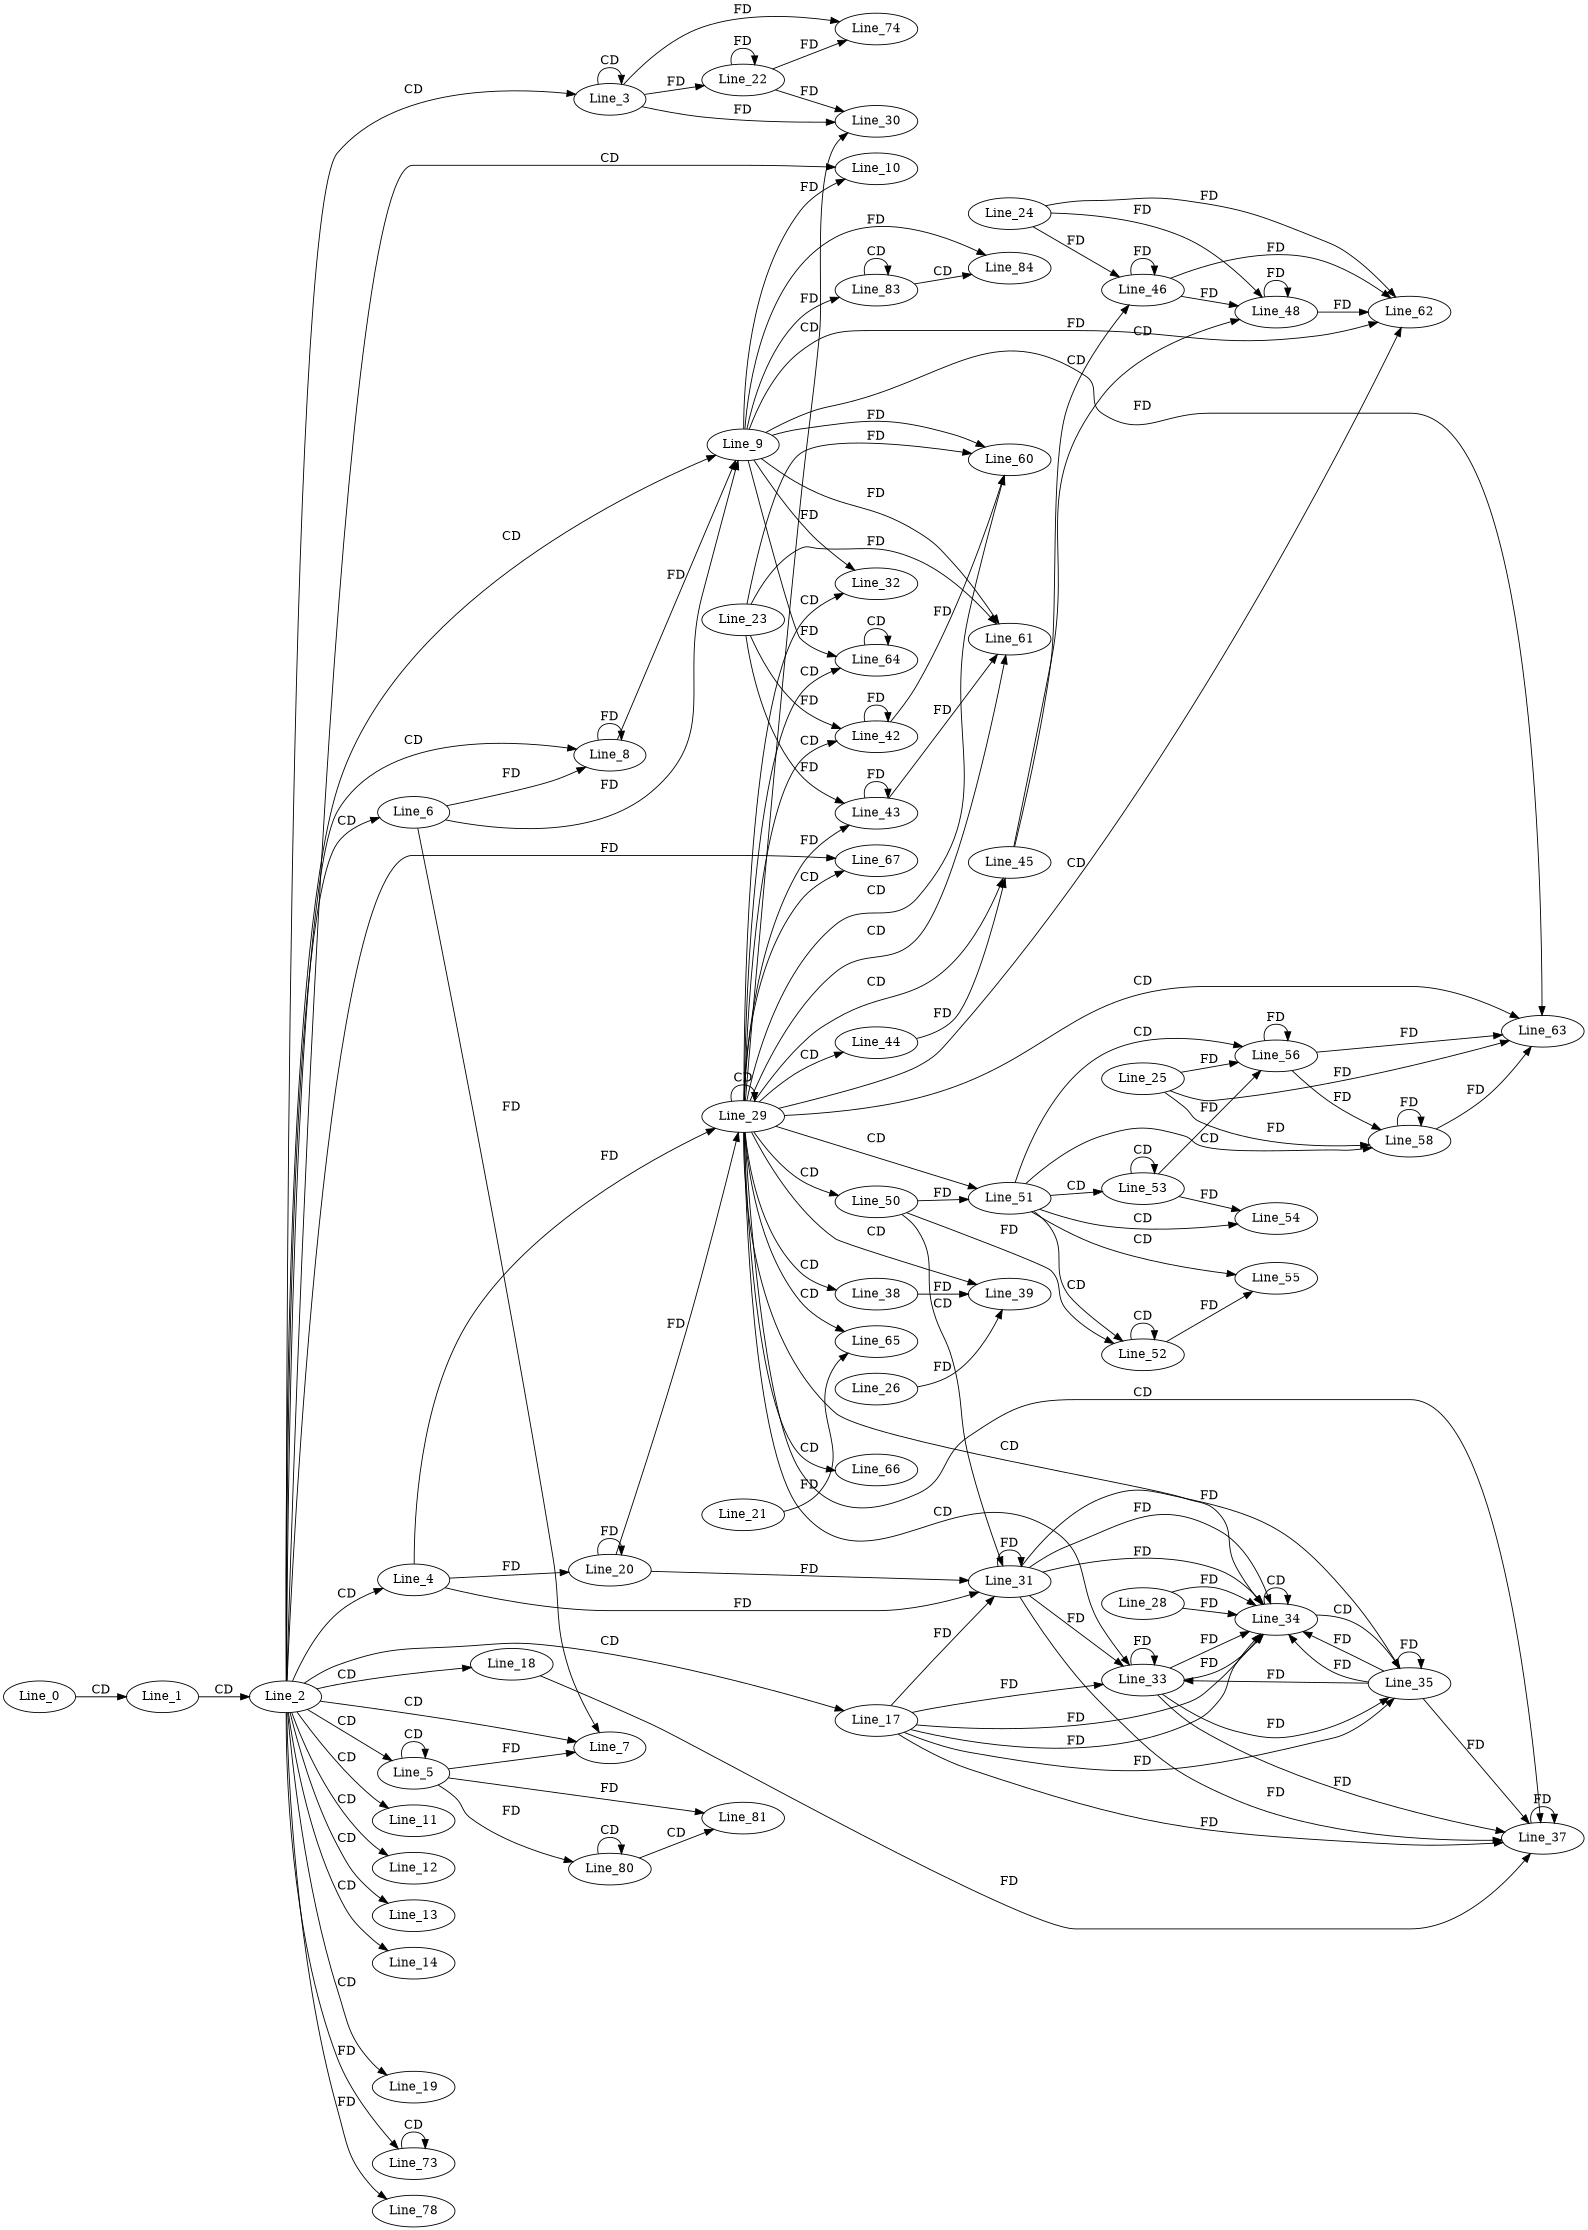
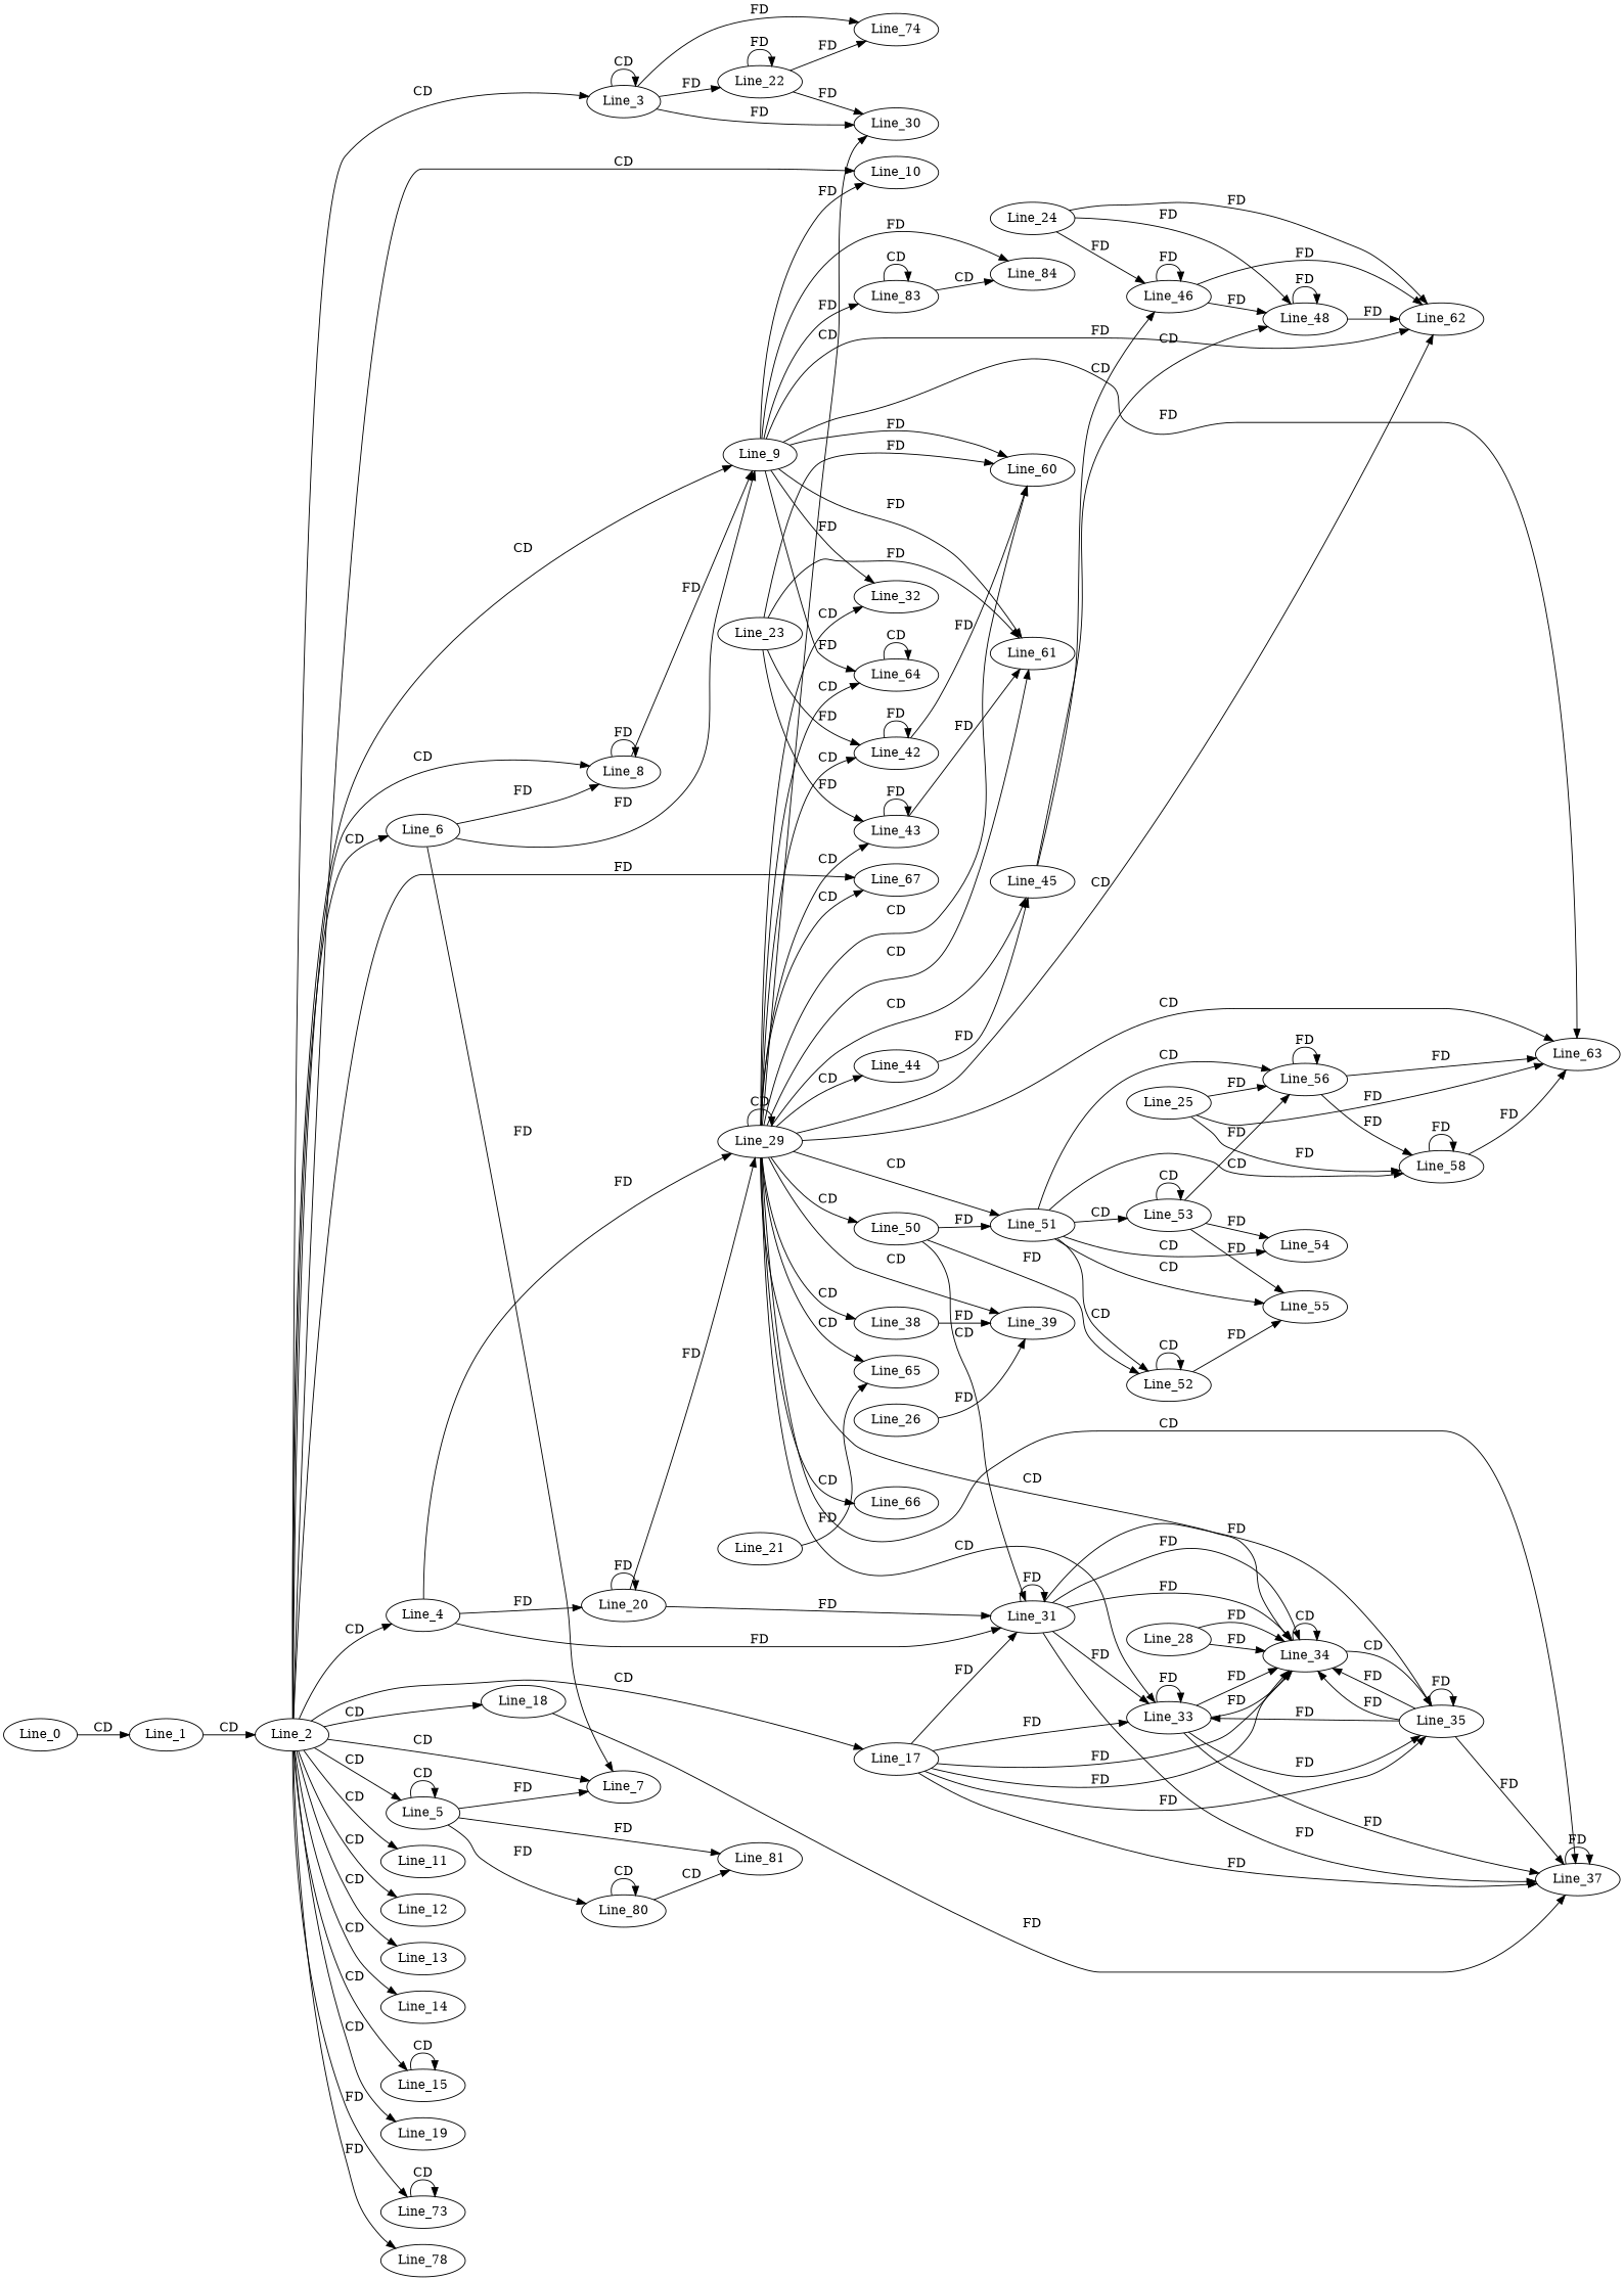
  digraph {
    rankdir=LR
    Line_0
    Line_1
    Line_2
    Line_3
    Line_4
    Line_5
    Line_6
    Line_7
    Line_8
    Line_9
    Line_10
    Line_11
    Line_12
    Line_13
    Line_14
+   Line_15
    n17 [label=Line_19]
    Line_17
    Line_18
    Line_67
    Line_73
    Line_78
    Line_22
    Line_30
    Line_74
    Line_20
    Line_29
    Line_31
    Line_80
    Line_81
    Line_32
    Line_60
    Line_61
    Line_62
    Line_63
    Line_64
    Line_83
    Line_84
    Line_33
    Line_34
    Line_35
    Line_37
    Line_38
    Line_39
    Line_42
    Line_43
    Line_44
    Line_45
    Line_50
    Line_51
    Line_65
    Line_66
    Line_46
    Line_48
    Line_52
    Line_53
    Line_54
    Line_55
    Line_56
    Line_58
    Line_28
    Line_26
    Line_23
    Line_24
    Line_25
    Line_21
    Line_0 -> Line_1 [label=CD]
    Line_1 -> Line_2 [label=CD]
    Line_2 -> Line_3 [label=CD]
    Line_2 -> Line_4 [label=CD]
    Line_2 -> Line_5 [label=CD]
    Line_2 -> Line_6 [label=CD]
    Line_2 -> Line_7 [label=CD]
    Line_2 -> Line_8 [label=CD]
    Line_2 -> Line_9 [label=CD]
    Line_2 -> Line_10 [label=CD]
    Line_2 -> Line_11 [label=CD]
    Line_2 -> Line_12 [label=CD]
    Line_2 -> Line_13 [label=CD]
    Line_2 -> Line_14 [label=CD]
+   Line_2 -> Line_15 [label=CD]
    Line_2 -> n17 [label=CD]
    Line_2 -> Line_17 [label=CD]
    Line_2 -> Line_18 [label=CD]
    Line_2 -> Line_67 [label=FD]
    Line_2 -> Line_73 [label=FD]
    Line_2 -> Line_78 [label=FD]
    Line_3 -> Line_3 [label=CD]
    Line_3 -> Line_22 [label=FD]
    Line_3 -> Line_30 [label=FD]
    Line_3 -> Line_74 [label=FD]
    Line_4 -> Line_20 [label=FD]
    Line_4 -> Line_29 [label=FD]
    Line_4 -> Line_31 [label=FD]
    Line_5 -> Line_5 [label=CD]
    Line_5 -> Line_7 [label=FD]
    Line_5 -> Line_80 [label=FD]
    Line_5 -> Line_81 [label=FD]
    Line_6 -> Line_7 [label=FD]
    Line_6 -> Line_8 [label=FD]
    Line_6 -> Line_9 [label=FD]
    Line_8 -> Line_8 [label=FD]
    Line_8 -> Line_9 [label=FD]
    Line_9 -> Line_10 [label=FD]
    Line_9 -> Line_32 [label=FD]
    Line_9 -> Line_60 [label=FD]
    Line_9 -> Line_61 [label=FD]
    Line_9 -> Line_62 [label=FD]
    Line_9 -> Line_63 [label=FD]
    Line_9 -> Line_64 [label=FD]
    Line_9 -> Line_83 [label=FD]
    Line_9 -> Line_84 [label=FD]
+   Line_15 -> Line_15 [label=CD]
    Line_17 -> Line_31 [label=FD]
    Line_17 -> Line_33 [label=FD]
    Line_17 -> Line_34 [label=FD]
    Line_17 -> Line_34 [label=FD]
    Line_17 -> Line_35 [label=FD]
    Line_17 -> Line_37 [label=FD]
    Line_18 -> Line_37 [label=FD]
    Line_73 -> Line_73 [label=CD]
    Line_22 -> Line_22 [label=FD]
    Line_22 -> Line_30 [label=FD]
    Line_22 -> Line_74 [label=FD]
    Line_20 -> Line_20 [label=FD]
    Line_20 -> Line_29 [label=FD]
    Line_20 -> Line_31 [label=FD]
    Line_29 -> Line_67 [label=CD]
    Line_29 -> Line_30 [label=CD]
    Line_29 -> Line_29 [label=CD]
    Line_29 -> Line_32 [label=CD]
    Line_29 -> Line_60 [label=CD]
    Line_29 -> Line_61 [label=CD]
    Line_29 -> Line_62 [label=CD]
    Line_29 -> Line_63 [label=CD]
    Line_29 -> Line_64 [label=CD]
    Line_29 -> Line_33 [label=CD]
    Line_29 -> Line_34 [label=CD]
    Line_29 -> Line_37 [label=CD]
    Line_29 -> Line_38 [label=CD]
    Line_29 -> Line_39 [label=CD]
    Line_29 -> Line_42 [label=CD]
-   Line_29 -> Line_43 [label=FD]
+   Line_29 -> Line_43 [label=CD]
    Line_29 -> Line_44 [label=CD]
    Line_29 -> Line_45 [label=CD]
    Line_29 -> Line_50 [label=CD]
    Line_29 -> Line_51 [label=CD]
    Line_29 -> Line_65 [label=CD]
    Line_29 -> Line_66 [label=CD]
    Line_31 -> Line_31 [label=FD]
    Line_31 -> Line_33 [label=FD]
    Line_31 -> Line_34 [label=FD]
    Line_31 -> Line_34 [label=FD]
    Line_31 -> Line_35 [label=FD]
    Line_31 -> Line_37 [label=FD]
    Line_80 -> Line_80 [label=CD]
    Line_80 -> Line_81 [label=CD]
    Line_64 -> Line_64 [label=CD]
    Line_83 -> Line_83 [label=CD]
    Line_83 -> Line_84 [label=CD]
    Line_33 -> Line_33 [label=FD]
    Line_33 -> Line_34 [label=FD]
    Line_33 -> Line_34 [label=FD]
    Line_33 -> Line_35 [label=FD]
    Line_33 -> Line_37 [label=FD]
    Line_34 -> Line_34 [label=CD]
    Line_34 -> Line_35 [label=CD]
    Line_35 -> Line_33 [label=FD]
    Line_35 -> Line_34 [label=FD]
    Line_35 -> Line_34 [label=FD]
    Line_35 -> Line_35 [label=FD]
    Line_35 -> Line_37 [label=FD]
    Line_37 -> Line_37 [label=FD]
    Line_38 -> Line_39 [label=FD]
    Line_42 -> Line_60 [label=FD]
    Line_42 -> Line_42 [label=FD]
    Line_43 -> Line_61 [label=FD]
    Line_43 -> Line_43 [label=FD]
    Line_44 -> Line_45 [label=FD]
    Line_45 -> Line_46 [label=CD]
    Line_45 -> Line_48 [label=CD]
    Line_50 -> Line_31 [label=CD]
    Line_50 -> Line_51 [label=FD]
    Line_50 -> Line_52 [label=FD]
    Line_51 -> Line_52 [label=CD]
    Line_51 -> Line_53 [label=CD]
    Line_51 -> Line_54 [label=CD]
    Line_51 -> Line_55 [label=CD]
    Line_51 -> Line_56 [label=CD]
    Line_51 -> Line_58 [label=CD]
    Line_46 -> Line_62 [label=FD]
    Line_46 -> Line_46 [label=FD]
    Line_46 -> Line_48 [label=FD]
    Line_48 -> Line_62 [label=FD]
    Line_48 -> Line_48 [label=FD]
    Line_52 -> Line_52 [label=CD]
    Line_52 -> Line_55 [label=FD]
    Line_53 -> Line_53 [label=CD]
    Line_53 -> Line_54 [label=FD]
+   Line_53 -> Line_55 [label=FD]
    Line_53 -> Line_56 [label=FD]
    Line_56 -> Line_63 [label=FD]
    Line_56 -> Line_56 [label=FD]
    Line_56 -> Line_58 [label=FD]
    Line_58 -> Line_63 [label=FD]
    Line_58 -> Line_58 [label=FD]
    Line_28 -> Line_34 [label=FD]
    Line_28 -> Line_34 [label=FD]
    Line_26 -> Line_39 [label=FD]
    Line_23 -> Line_60 [label=FD]
    Line_23 -> Line_61 [label=FD]
    Line_23 -> Line_42 [label=FD]
    Line_23 -> Line_43 [label=FD]
    Line_24 -> Line_62 [label=FD]
    Line_24 -> Line_46 [label=FD]
    Line_24 -> Line_48 [label=FD]
    Line_25 -> Line_63 [label=FD]
    Line_25 -> Line_56 [label=FD]
    Line_25 -> Line_58 [label=FD]
    Line_21 -> Line_65 [label=FD]
  }
